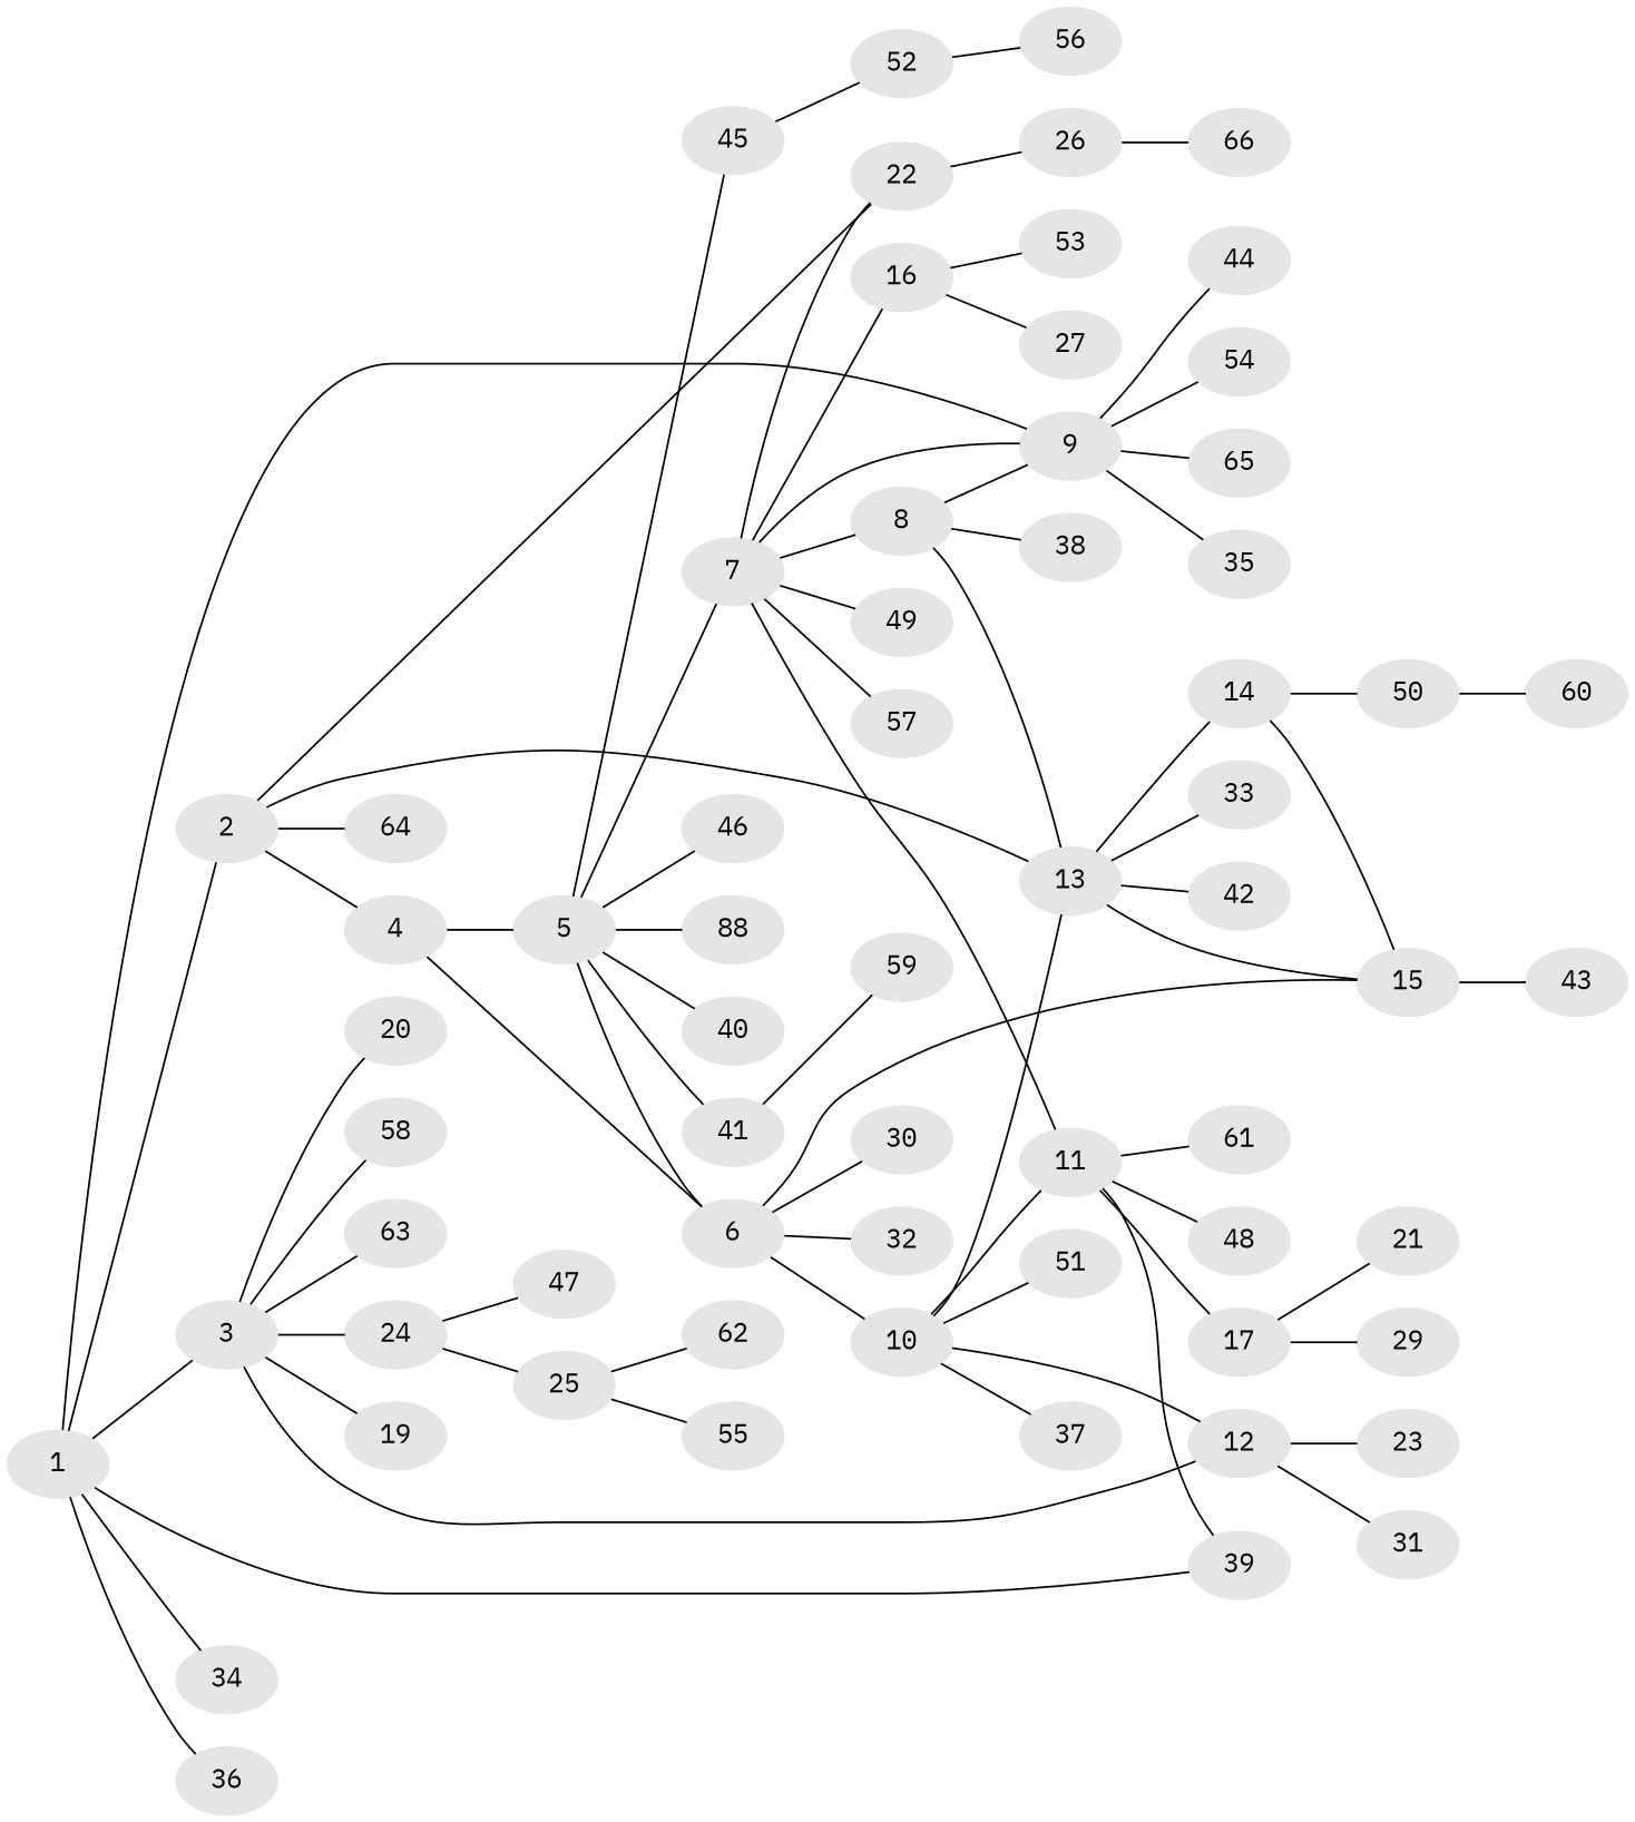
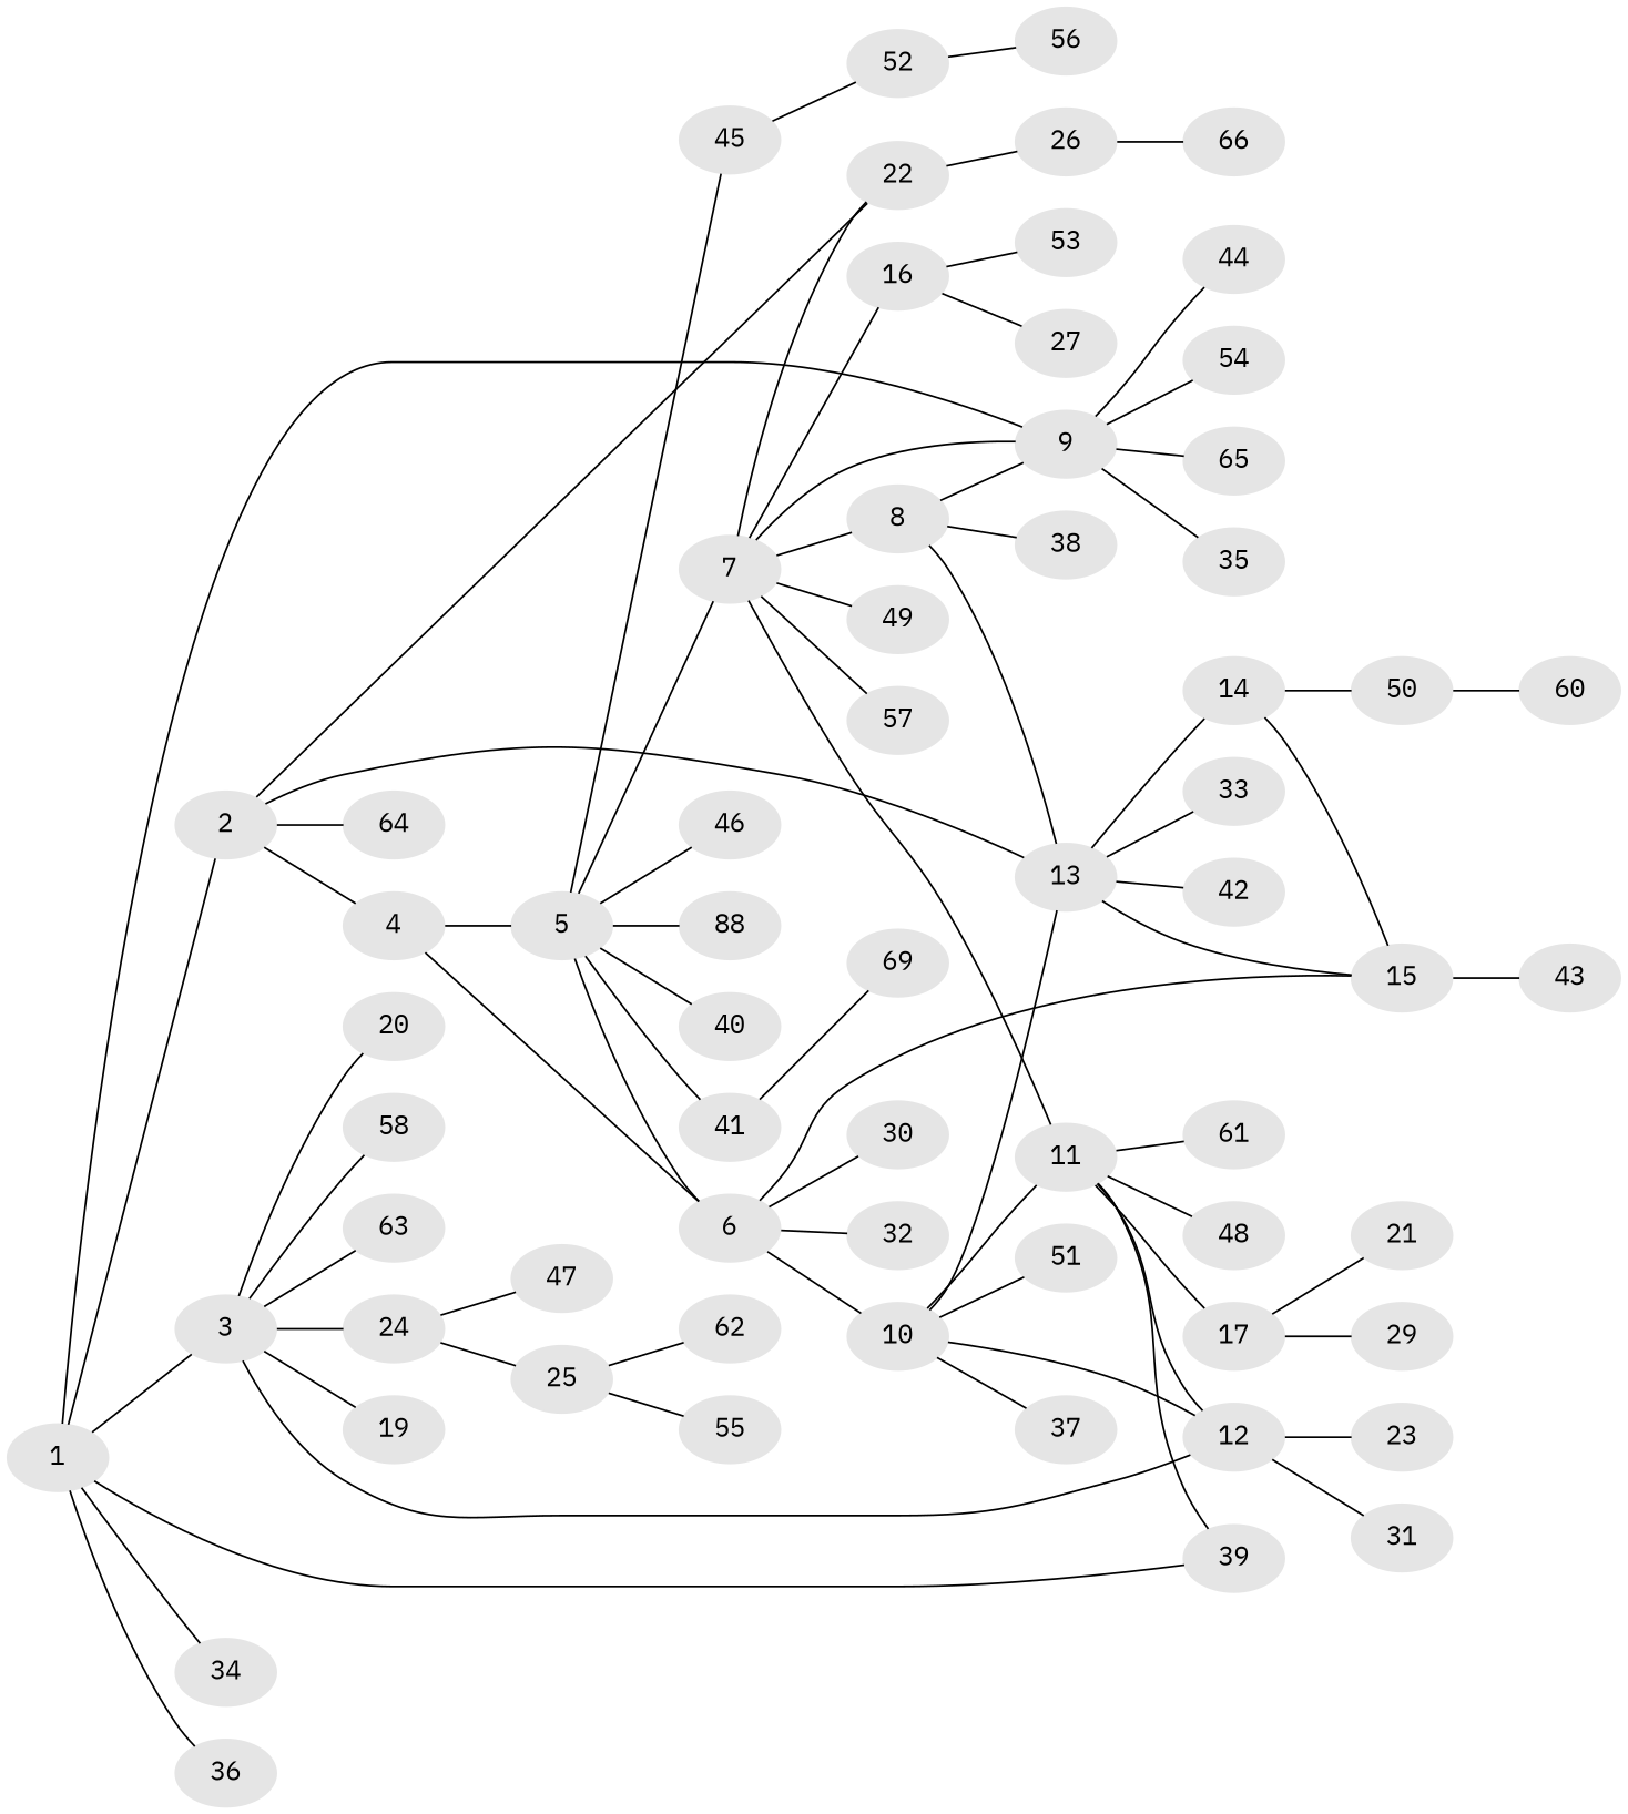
  graph {
    fontname="IBM Plex Mono"
    rankdir=LR
    node [color=gray90 fontname="IBM Plex Mono" style=filled]
    edge [fontname="IBM Plex Mono"]
    1
    2
    3
    9
    34
    36
    39
    4
    13
    22
    64
    12
    19
    20
    24
    58
    63
    35
    44
    54
    65
    5
    6
    15
    14
    33
    42
    26
    23
    31
    25
    47
    7
    n34 [label=88]
    40
    41
    45
    46
    10
    30
    32
    8
    11
    16
    49
    57
-   59
+   59 [label=69]
    52
    37
    51
    43
    38
    17
    48
    61
    27
    53
    21
    29
    50
    60
    66
    55
    62
    56
    1 -- 2
    1 -- 3
    1 -- 9
    1 -- 34
    1 -- 36
    1 -- 39
    2 -- 4
    2 -- 13
    2 -- 22
    2 -- 64
    3 -- 12
    3 -- 19
    3 -- 20
    3 -- 24
    3 -- 58
    3 -- 63
    9 -- 35
    9 -- 44
    9 -- 54
    9 -- 65
    4 -- 5
    4 -- 6
    13 -- 15
    13 -- 14
    13 -- 33
    13 -- 42
    22 -- 26
    12 -- 23
    12 -- 31
    24 -- 25
    24 -- 47
    5 -- 6
    5 -- 7
    5 -- n34
    5 -- 40
    5 -- 41
    5 -- 45
    5 -- 46
    6 -- 15
    6 -- 10
    6 -- 30
    6 -- 32
    15 -- 43
    14 -- 15
    14 -- 50
    26 -- 66
    25 -- 55
    25 -- 62
    7 -- 9
    7 -- 22
    7 -- 8
    7 -- 11
    7 -- 16
    7 -- 49
    7 -- 57
    41 -- 59
    45 -- 52
    10 -- 13
    10 -- 12
    10 -- 11
    10 -- 37
    10 -- 51
    8 -- 9
    8 -- 13
    8 -- 38
    11 -- 39
+   11 -- 12
    11 -- 17
    11 -- 48
    11 -- 61
    16 -- 27
    16 -- 53
    52 -- 56
    17 -- 21
    17 -- 29
    50 -- 60
  }
